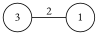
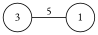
  graph {
    fontname="EB Garamond"
    rankdir=LR
    node [shape=circle fontname="EB Garamond"]
    3
    1
-   3 -- 1 [label=2 fontname="EB Garamond"]
+   3 -- 1 [label=5 fontname="EB Garamond"]
  }
